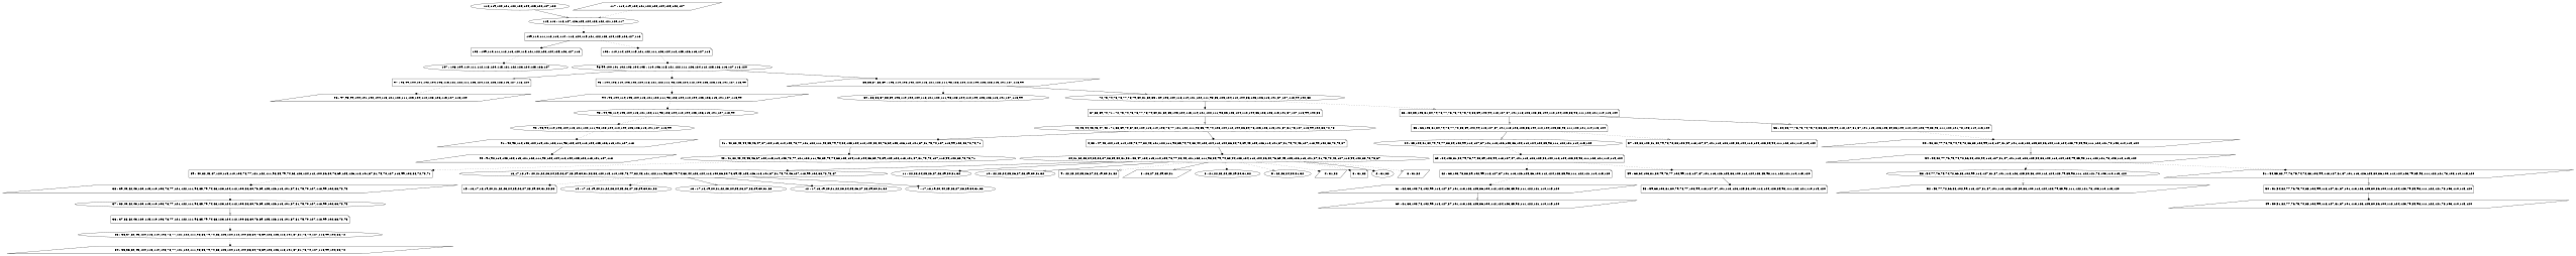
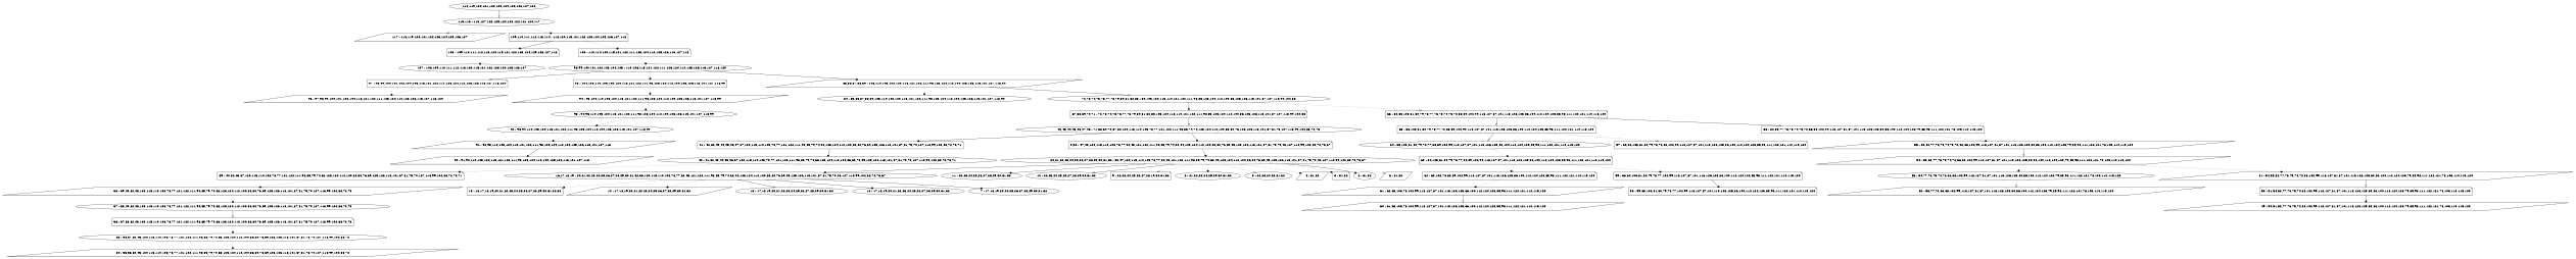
  digraph {
    node [shape=ellipse]
    edge [arrowhead=dot style=dotted]
    n1 [label="118,119,120,121,122,123,124,125,126,127,128"]
    n2 [label="115,116 : 118,127,126,125,124,123,122,121,120,117"]
    n3 [label="117 : 118,119,120,121,122,123,124,125,126,127" shape=parallelogram]
    n4 [label="109,110,111,112,113,114 : 118,120,115,121,122,123,124,125,126,127,116" shape=note]
    n5 [label="108 : 109,110,111,112,113,120,115,121,122,123,124,125,126,127,116" shape=note]
    n6 [label="106 : 110,114,120,115,121,122,111,123,124,112,125,126,113,127,118" shape=note]
    n7 [label="107 : 108,109,110,111,112,113,120,115,121,122,123,124,125,126,127"]
    n8 [label="98,99,100,101,102,103,104,105 : 110,106,115,121,122,111,123,124,112,125,126,113,127,118,120"]
    n9 [label="97 : 98,99,100,101,102,104,106,115,121,122,111,123,124,112,125,126,113,127,118,120" shape=note]
    n10 [label="95 : 104,105,110,103,102,120,115,121,122,111,98,123,124,112,100,125,126,113,101,127,118,99" shape=note]
    n11 [label="85,86,87,88,89 : 105,110,103,102,120,115,121,122,111,98,123,124,112,100,125,126,113,101,127,118,99" shape=parallelogram]
    n12 [label="96 : 97,98,99,100,101,102,104,115,121,122,111,123,124,112,125,126,113,127,118,120" shape=parallelogram]
    n13 [label="94 : 95,104,110,103,120,115,121,122,111,98,123,124,112,100,125,126,113,101,127,118,99" shape=parallelogram]
    n14 [label="84 : 85,86,87,88,89,105,110,102,120,115,121,122,111,98,123,124,112,100,125,126,113,101,127,118,99"]
    n15 [label="72,73,74,75,76,77,78,79,80,81,82,83 : 89,103,120,115,110,121,122,111,98,85,123,124,112,100,86,125,126,113,101,87,127,118,99,102,88"]
    n16 [label="93 : 94,95,110,103,120,115,121,122,111,98,123,124,112,100,125,126,113,101,127,118,99"]
    n17 [label="92 : 93,94,110,103,120,115,121,122,111,98,123,124,112,100,125,126,113,101,127,118,99"]
    n18 [label="91 : 92,93,110,103,120,115,121,122,111,98,123,124,112,100,125,126,113,101,127,118" shape=parallelogram]
    n19 [label="90 : 91,92,110,103,120,115,121,122,111,98,123,124,112,100,125,126,113,101,127,118" shape=parallelogram]
    n20 [label="67,68,69,70,71 : 72,73,74,75,76,77,78,79,80,81,82,83,103,120,115,110,121,122,111,98,85,123,124,112,100,86,125,126,113,101,87,127,118,99,102,88" shape=note]
    n21 [label="66 : 82,83,103,81,80,79,78,77,76,75,74,73,72,88,89,102,99,118,127,87,101,113,126,125,86,100,112,124,123,85,98,111,122,121,110,115,120" shape=note]
    n22 [label="42,43,44,45,46,47,48 : 71,68,69,70,67,82,120,115,110,103,78,77,121,122,111,98,85,79,74,123,124,112,100,86,80,76,125,126,113,101,87,81,75,127,118,99,102,88,72,73"]
    n23 [label="65 : 66,103,81,80,79,78,77,72,88,89,102,99,118,127,87,101,113,126,125,86,100,112,124,123,85,98,111,122,121,110,115,120" shape=note]
    n24 [label="56 : 82,83,77,76,75,74,73,72,66,88,102,99,118,127,81,87,101,113,126,125,80,86,100,112,124,123,79,85,98,111,122,121,78,103,110,115,120" shape=note]
    n25 [label="41 : 42,82,43,44,45,46,47,67,120,115,110,103,78,77,121,122,111,98,85,79,74,68,123,124,112,100,86,80,76,69,125,126,113,101,87,81,75,70,127,118,99,102,88,72,73,71" shape=note]
    n26 [label="0,33 : 47,48,120,115,110,103,78,77,82,43,121,122,111,98,85,79,74,68,44,123,124,112,100,86,80,76,69,45,125,126,113,101,87,81,75,70,46,127,118,99,102,88,72,73,67" shape=note]
    n27 [label="40 : 41,82,43,44,45,46,67,120,115,110,103,78,77,121,122,111,98,85,79,74,68,123,124,112,100,86,80,76,69,125,126,113,101,87,81,75,70,127,118,99,102,88,72,73,71"]
    n28 [label="20,21,22,23,24,25,26,27,28,29,30,31,32 : 33,47,120,115,110,103,78,77,82,43,121,122,111,98,85,79,74,68,44,123,124,112,100,86,80,76,69,45,125,126,113,101,87,81,75,70,46,127,118,99,102,88,72,73,67"]
    n29 [label="39 : 40,82,43,67,120,115,110,103,78,77,121,122,111,98,85,79,74,68,123,124,112,100,86,80,76,69,125,126,113,101,87,81,75,70,127,118,99,102,88,72,73,71" shape=note]
    n30 [label="38 : 39,40,82,43,120,115,110,103,78,77,121,122,111,98,85,79,74,68,123,124,112,100,86,80,76,69,125,126,113,101,87,81,75,70,127,118,99,102,88,72,73" shape=parallelogram]
    n31 [label="37 : 38,40,82,43,120,115,110,103,78,77,121,122,111,98,85,79,74,68,123,124,112,100,86,80,76,69,125,126,113,101,87,81,75,70,127,118,99,102,88,72,73"]
    n32 [label="36 : 37,38,82,43,120,115,110,103,78,77,121,122,111,98,85,79,74,68,123,124,112,100,86,80,76,69,125,126,113,101,87,81,75,70,127,118,99,102,88,72,73" shape=note]
    n33 [label="35 : 36,37,82,43,120,115,110,103,78,77,121,122,111,98,85,79,74,68,123,124,112,100,86,80,76,69,125,126,113,101,87,81,75,70,127,118,99,102,88,72"]
    n34 [label="34 : 35,36,82,43,120,115,110,103,78,77,121,122,111,98,85,79,74,68,123,124,112,100,86,80,76,69,125,126,113,101,87,81,75,70,127,118,99,102,88,72" shape=parallelogram]
    n35 [label="16,17,18,19 : 20,21,22,23,24,25,26,27,28,29,30,31,32,33,120,115,110,103,78,77,82,43,121,122,111,98,85,79,74,68,44,123,124,112,100,86,80,76,69,45,125,126,113,101,87,81,75,70,46,127,118,99,102,88,72,73,67"]
    n36 [label="11 : 22,23,24,25,26,27,28,29,30,31,32"]
    n37 [label="10 : 22,23,24,25,26,27,28,29,30,31,32"]
    n38 [label="9 : 22,23,24,25,26,27,28,19,30,31,32" shape=note]
-   n39 [label="8 : 26,27,28,29,30,31" shape=parallelogram]
    n40 [label="6 : 21,22,23,24,25,29,30,31,32"]
    n41 [label="5 : 22,23,24,30,31,32"]
    n42 [label="4 : 31,32" shape=parallelogram]
    n43 [label="3 : 31,32" shape=note]
    n44 [label="2 : 31,32"]
    n45 [label="8 : 31,32" shape=parallelogram]
    n46 [label="15 : 16,17,18,19,20,21,22,23,24,25,26,27,28,29,30,31,32,33" shape=note]
-   n47 [label="14 : 17,18,19,20,21,22,23,24,25,26,27,28,29,30,31,32"]
+   n47 [label="14 : 17,18,19,20,21,22,23,24,25,26,27,28,29,30,31,32" shape=parallelogram]
    n48 [label="13 : 17,18,19,20,21,22,23,24,25,26,27,28,29,30,31,32"]
    n49 [label="12 : 17,18,19,20,21,22,23,24,25,26,27,28,29,30,31,32"]
    n50 [label="7 : 17,18,19,20,44,25,26,27,28,29,30,31,32"]
    n51 [label="64 : 65,103,81,80,79,78,77,88,89,102,99,118,127,87,101,113,126,125,86,100,112,124,123,85,98,111,122,121,110,115,120"]
    n52 [label="57 : 65,66,103,81,80,79,78,72,88,102,99,118,127,87,101,113,126,125,86,100,112,124,123,85,98,111,122,121,110,115,120" shape=note]
    n53 [label="55 : 56,82,77,76,75,74,73,72,66,88,102,99,118,127,81,87,101,113,126,125,80,86,100,112,124,123,79,85,98,111,122,121,78,103,110,115,120" shape=parallelogram]
    n54 [label="63 : 64,103,81,80,79,78,77,88,89,102,99,118,127,87,101,113,126,125,86,100,112,124,123,85,98,111,122,121,110,115,120" shape=note]
    n55 [label="62 : 63,103,78,88,89,102,99,118,127,87,101,113,126,125,86,100,112,124,123,85,98,111,122,121,110,115,120" shape=note]
    n56 [label="59 : 63,64,103,81,80,79,78,77,102,99,118,127,87,101,113,126,125,86,100,112,124,123,85,98,111,122,121,110,115,120" shape=note]
    n57 [label="61 : 62,63,103,78,102,99,118,127,87,101,113,126,125,86,100,112,124,123,85,98,111,122,121,110,115,120" shape=parallelogram]
    n58 [label="58 : 59,63,103,81,80,79,78,77,102,99,118,127,87,101,113,126,125,86,100,112,124,123,85,98,111,122,121,110,115,120" shape=note]
    n59 [label="60 : 61,63,103,78,102,99,118,127,87,101,113,126,125,86,100,112,124,123,85,98,111,122,121,110,115,120" shape=parallelogram]
    n60 [label="54 : 55,82,77,76,75,74,72,66,88,102,99,118,127,81,87,101,113,126,125,80,86,100,112,124,123,79,85,98,111,122,121,78,103,110,115,120" shape=parallelogram]
    n61 [label="53 : 54,77,76,75,74,72,66,88,102,99,118,127,81,87,101,113,126,125,80,86,100,112,124,123,79,85,98,111,122,121,78,103,110,115,120"]
    n62 [label="51 : 54,55,82,77,76,75,74,72,88,102,99,118,127,81,87,101,113,126,125,80,86,100,112,124,123,79,85,98,111,122,121,78,103,110,115,120" shape=parallelogram]
    n63 [label="52 : 53,77,72,66,88,102,99,118,127,81,87,101,113,126,125,80,86,100,112,124,123,79,85,98,111,122,121,78,103,110,115,120" shape=parallelogram]
    n64 [label="50 : 51,54,82,77,76,75,74,88,102,99,118,127,81,87,101,113,126,125,80,86,100,112,124,123,79,85,98,111,122,121,78,103,110,115,120" shape=note]
    n65 [label="49 : 50,51,82,77,76,75,74,88,102,99,118,127,81,87,101,113,126,125,80,86,100,112,124,123,79,85,98,111,122,121,78,103,110,115,120" shape=parallelogram]
    n1 -> n2 [arrowhead=onormal style=solid]
    n2 -> n4
-   n3 -> n2 [arrowhead=onormal]
+   n2 -> n3 [arrowhead=onormal]
    n4 -> n5 [arrowhead=diamond style=solid]
    n4 -> n6
    n5 -> n7
    n6 -> n8
    n8 -> n9 [arrowhead=onormal style=solid]
    n8 -> n10
    n8 -> n11 [style=solid]
    n9 -> n12
    n10 -> n13 [arrowhead=diamond]
    n11 -> n14
    n11 -> n15 [arrowhead=onormal style=solid]
    n13 -> n16
    n15 -> n20 [arrowhead=diamond style=solid]
    n15 -> n21 [arrowhead=onormal]
    n16 -> n17 [arrowhead=diamond]
    n17 -> n18
    n18 -> n19 [style=solid]
    n20 -> n22 [arrowhead=onormal style=solid]
    n21 -> n23 [arrowhead=onormal style=solid]
    n21 -> n24 [arrowhead=onormal style=solid]
    n22 -> n25 [style=solid]
    n22 -> n26 [style=solid]
    n23 -> n51 [arrowhead=onormal style=solid]
    n23 -> n52 [arrowhead=onormal]
    n24 -> n53 [arrowhead=diamond]
    n25 -> n27 [style=solid]
    n26 -> n28 [style=solid]
    n27 -> n29
    n28 -> n35 [arrowhead=diamond style=solid]
    n28 -> n36 [style=solid]
    n28 -> n37 [arrowhead=onormal style=solid]
    n28 -> n38 [arrowhead=onormal]
-   n28 -> n39 [arrowhead=onormal style=solid]
    n28 -> n40
    n28 -> n41 [arrowhead=onormal]
    n28 -> n42 [arrowhead=diamond]
    n28 -> n43 [arrowhead=diamond]
    n28 -> n44 [arrowhead=diamond style=solid]
    n28 -> n45 [arrowhead=onormal]
    n29 -> n30 [arrowhead=diamond]
    n30 -> n31
    n31 -> n32 [arrowhead=onormal style=solid]
    n32 -> n33 [arrowhead=diamond]
    n33 -> n34
    n35 -> n46
    n35 -> n47
    n35 -> n48 [arrowhead=onormal style=solid]
    n35 -> n49 [style=solid]
    n35 -> n50 [style=solid]
    n51 -> n54
    n53 -> n60 [arrowhead=onormal style=solid]
    n54 -> n55
    n54 -> n56
    n55 -> n57 [arrowhead=diamond]
    n56 -> n58 [style=solid]
    n57 -> n59 [arrowhead=onormal style=solid]
    n60 -> n61 [arrowhead=diamond]
    n60 -> n62 [arrowhead=diamond]
    n61 -> n63 [arrowhead=onormal]
    n62 -> n64 [arrowhead=onormal style=solid]
    n64 -> n65 [arrowhead=diamond style=solid]
  }
